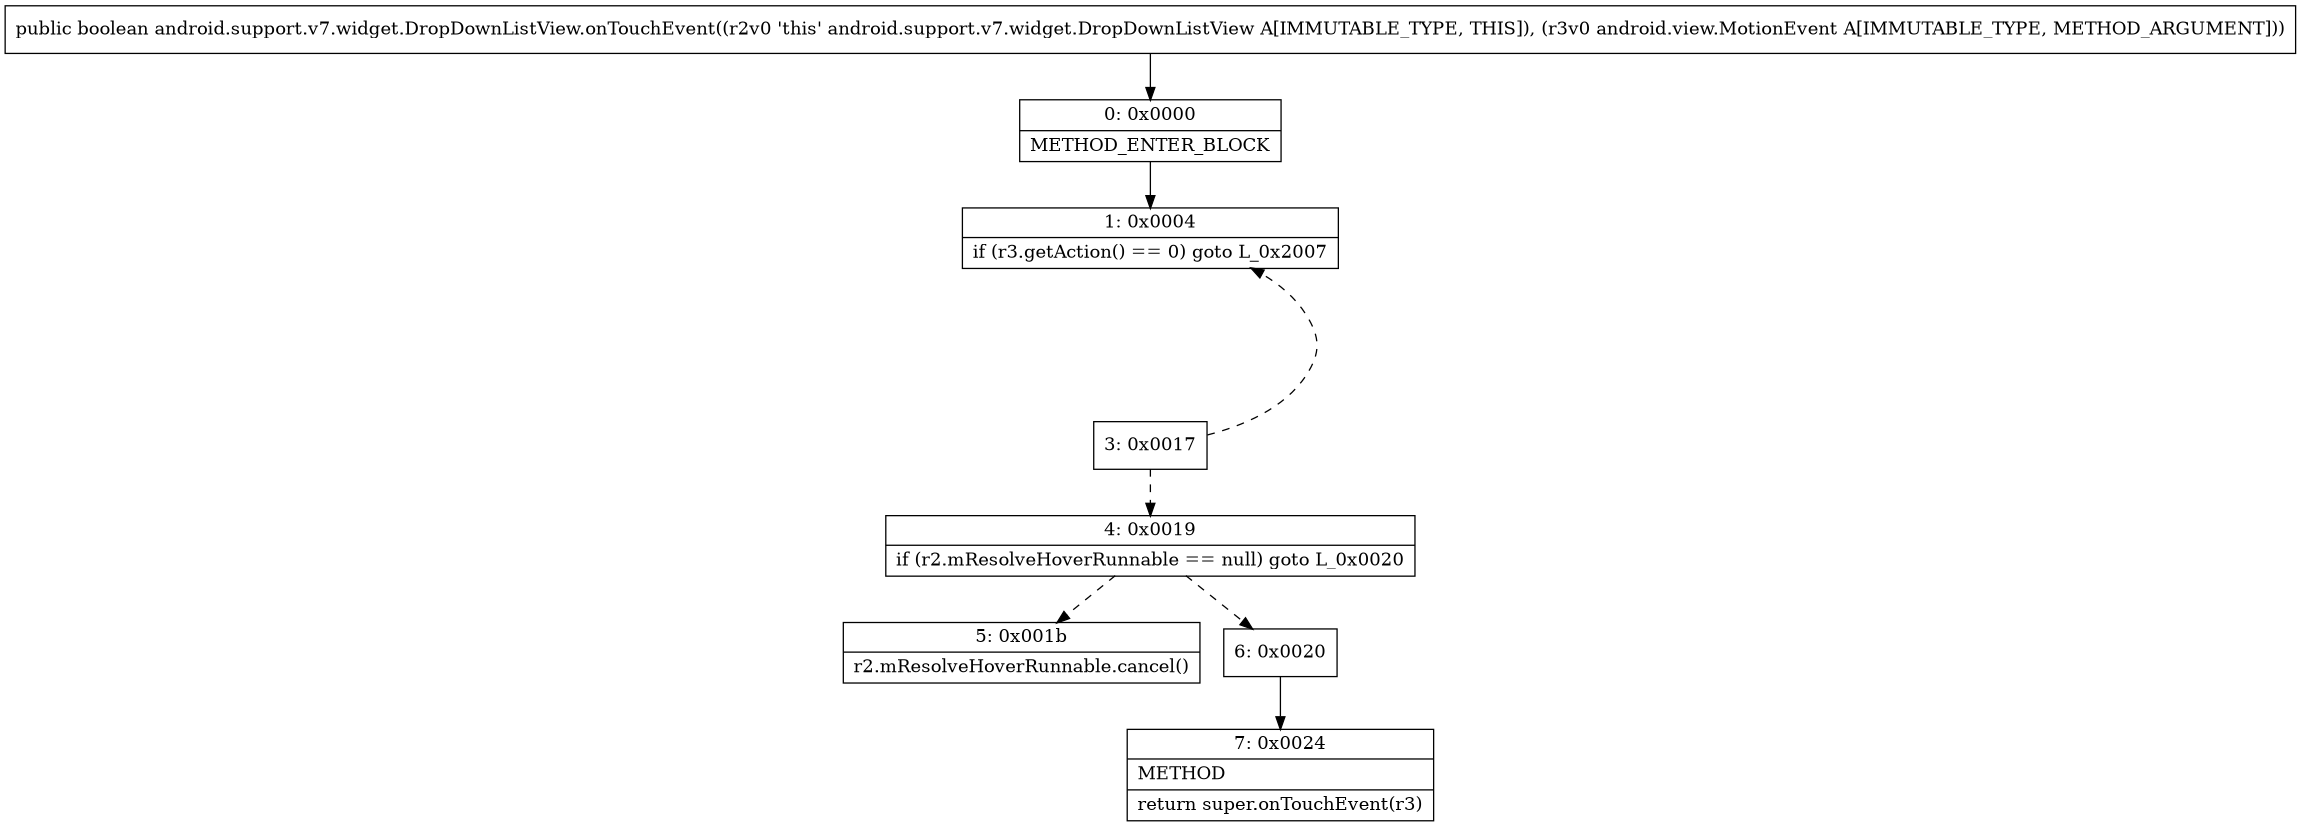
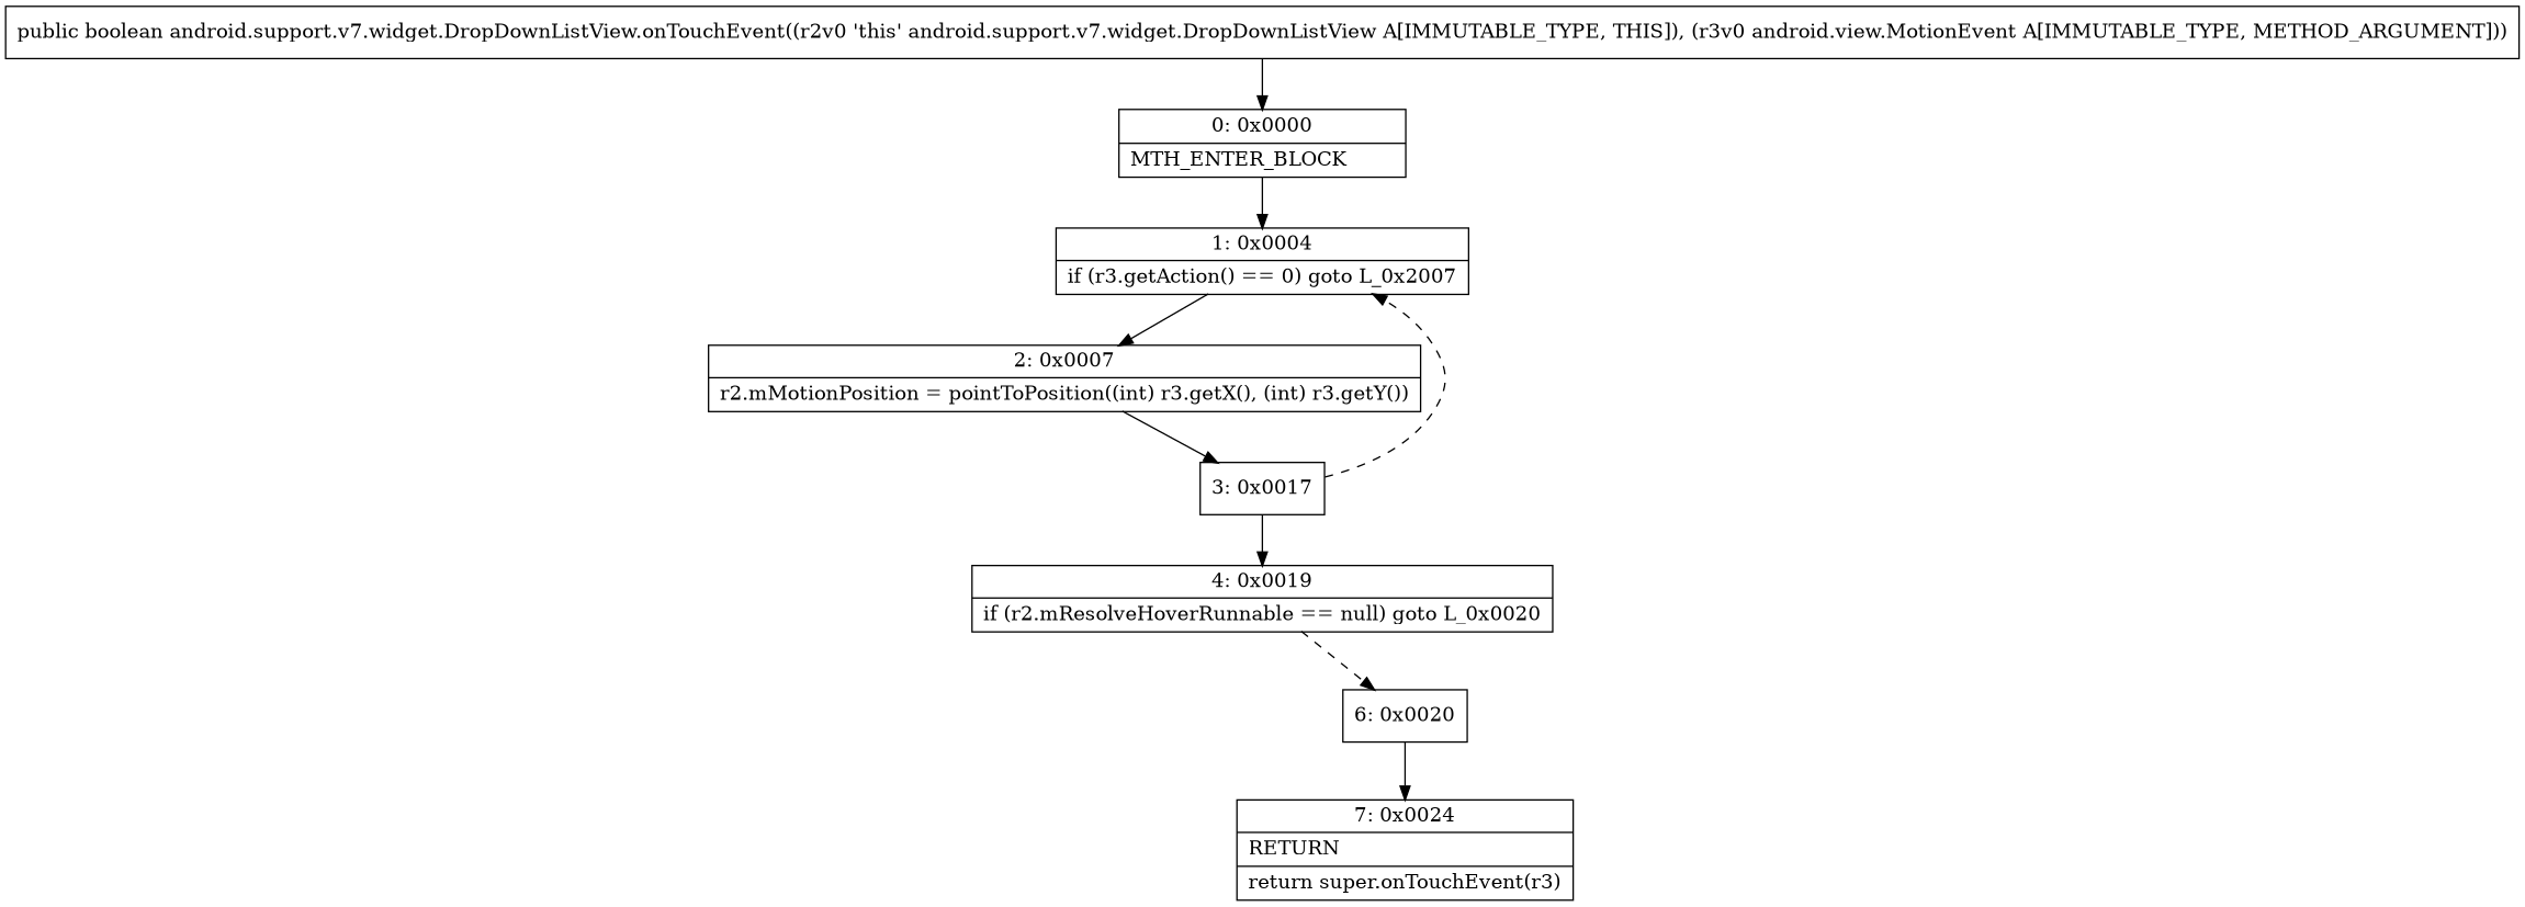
  digraph {
    node [shape=record]
-   n1 [label="{0\:\ 0x0000|METHOD_ENTER_BLOCK\l}"]
+   n1 [label="{0\:\ 0x0000|MTH_ENTER_BLOCK\l}"]
    n2 [label="{1\:\ 0x0004|if (r3.getAction() == 0) goto L_0x2007\l}"]
+   n3 [label="{2\:\ 0x0007|r2.mMotionPosition = pointToPosition((int) r3.getX(), (int) r3.getY())\l}"]
    n4 [label="{3\:\ 0x0017}"]
    n5 [label="{4\:\ 0x0019|if (r2.mResolveHoverRunnable == null) goto L_0x0020\l}"]
-   n6 [label="{5\:\ 0x001b|r2.mResolveHoverRunnable.cancel()\l}"]
    n7 [label="{6\:\ 0x0020}"]
-   n8 [label="{7\:\ 0x0024|METHOD\l|return super.onTouchEvent(r3)\l}"]
+   n8 [label="{7\:\ 0x0024|RETURN\l|return super.onTouchEvent(r3)\l}"]
    n9 [label="{public boolean android.support.v7.widget.DropDownListView.onTouchEvent((r2v0 'this' android.support.v7.widget.DropDownListView A[IMMUTABLE_TYPE, THIS]), (r3v0 android.view.MotionEvent A[IMMUTABLE_TYPE, METHOD_ARGUMENT])) }"]
    n1 -> n2
+   n2 -> n3
+   n3 -> n4
    n4 -> n2 [style=dashed]
-   n4 -> n5 [style=dashed]
-   n5 -> n6 [style=dashed]
+   n4 -> n5
    n5 -> n7 [style=dashed]
    n7 -> n8
    n9 -> n1
  }
